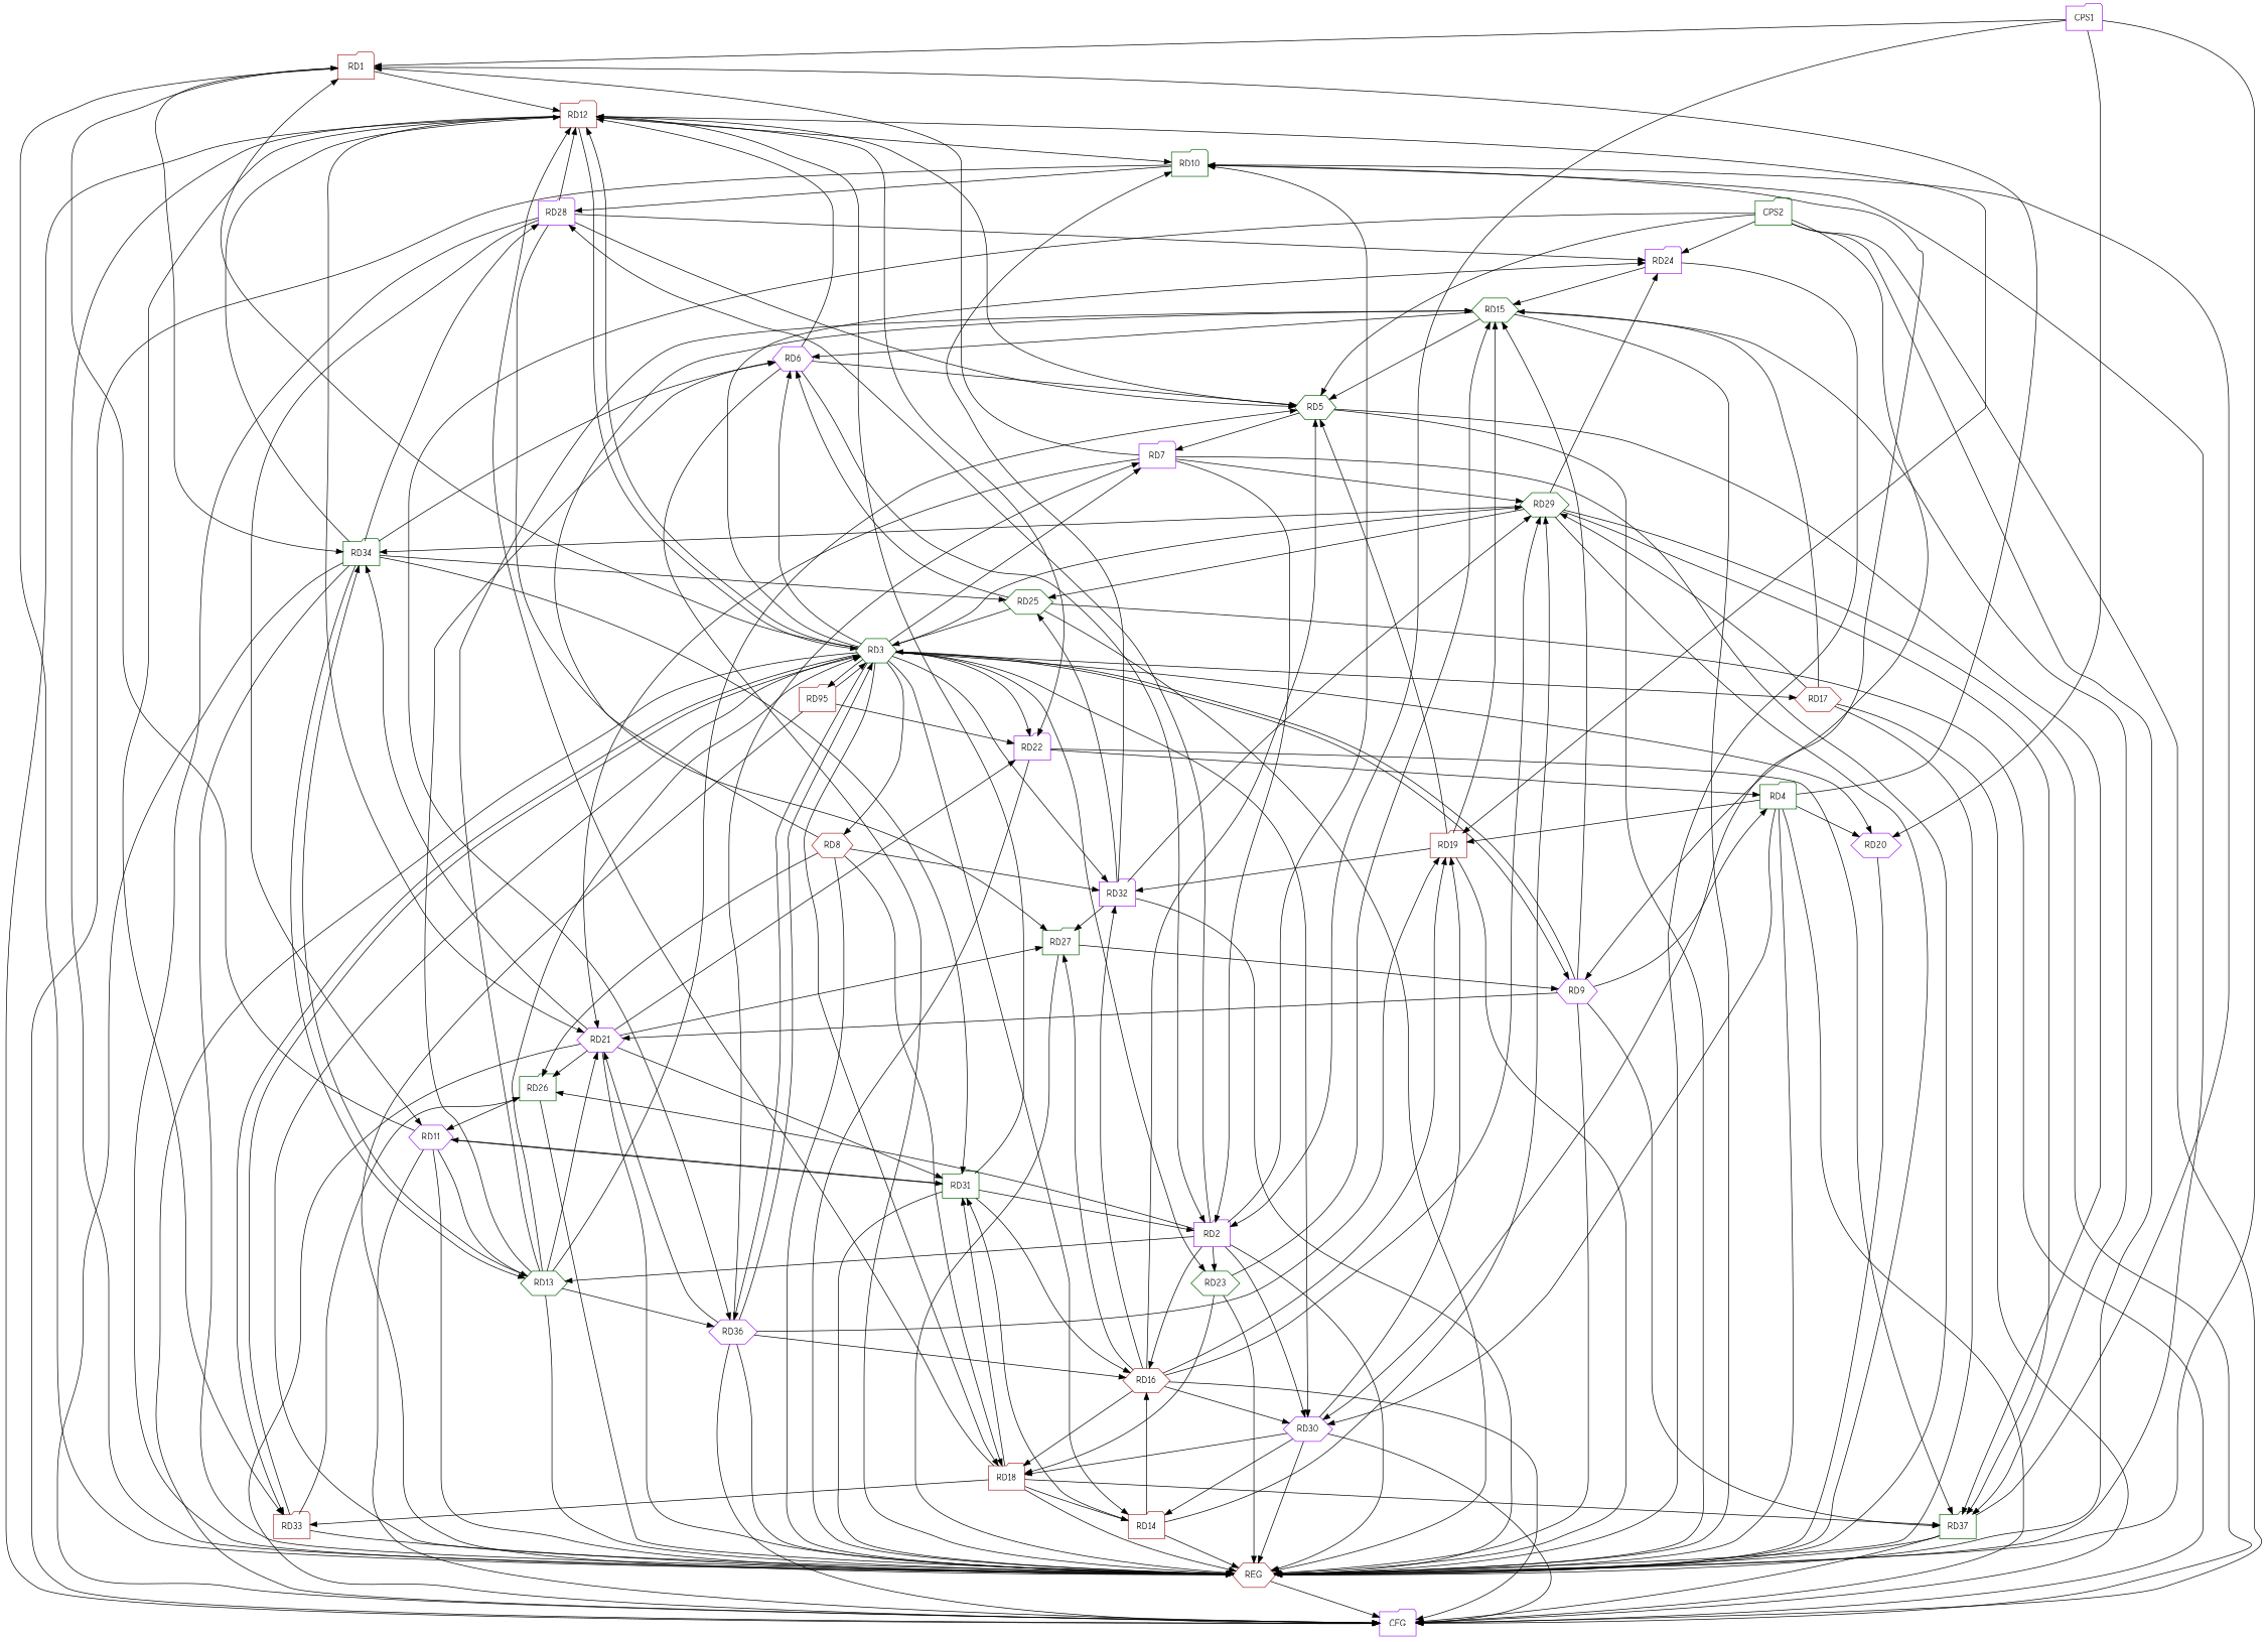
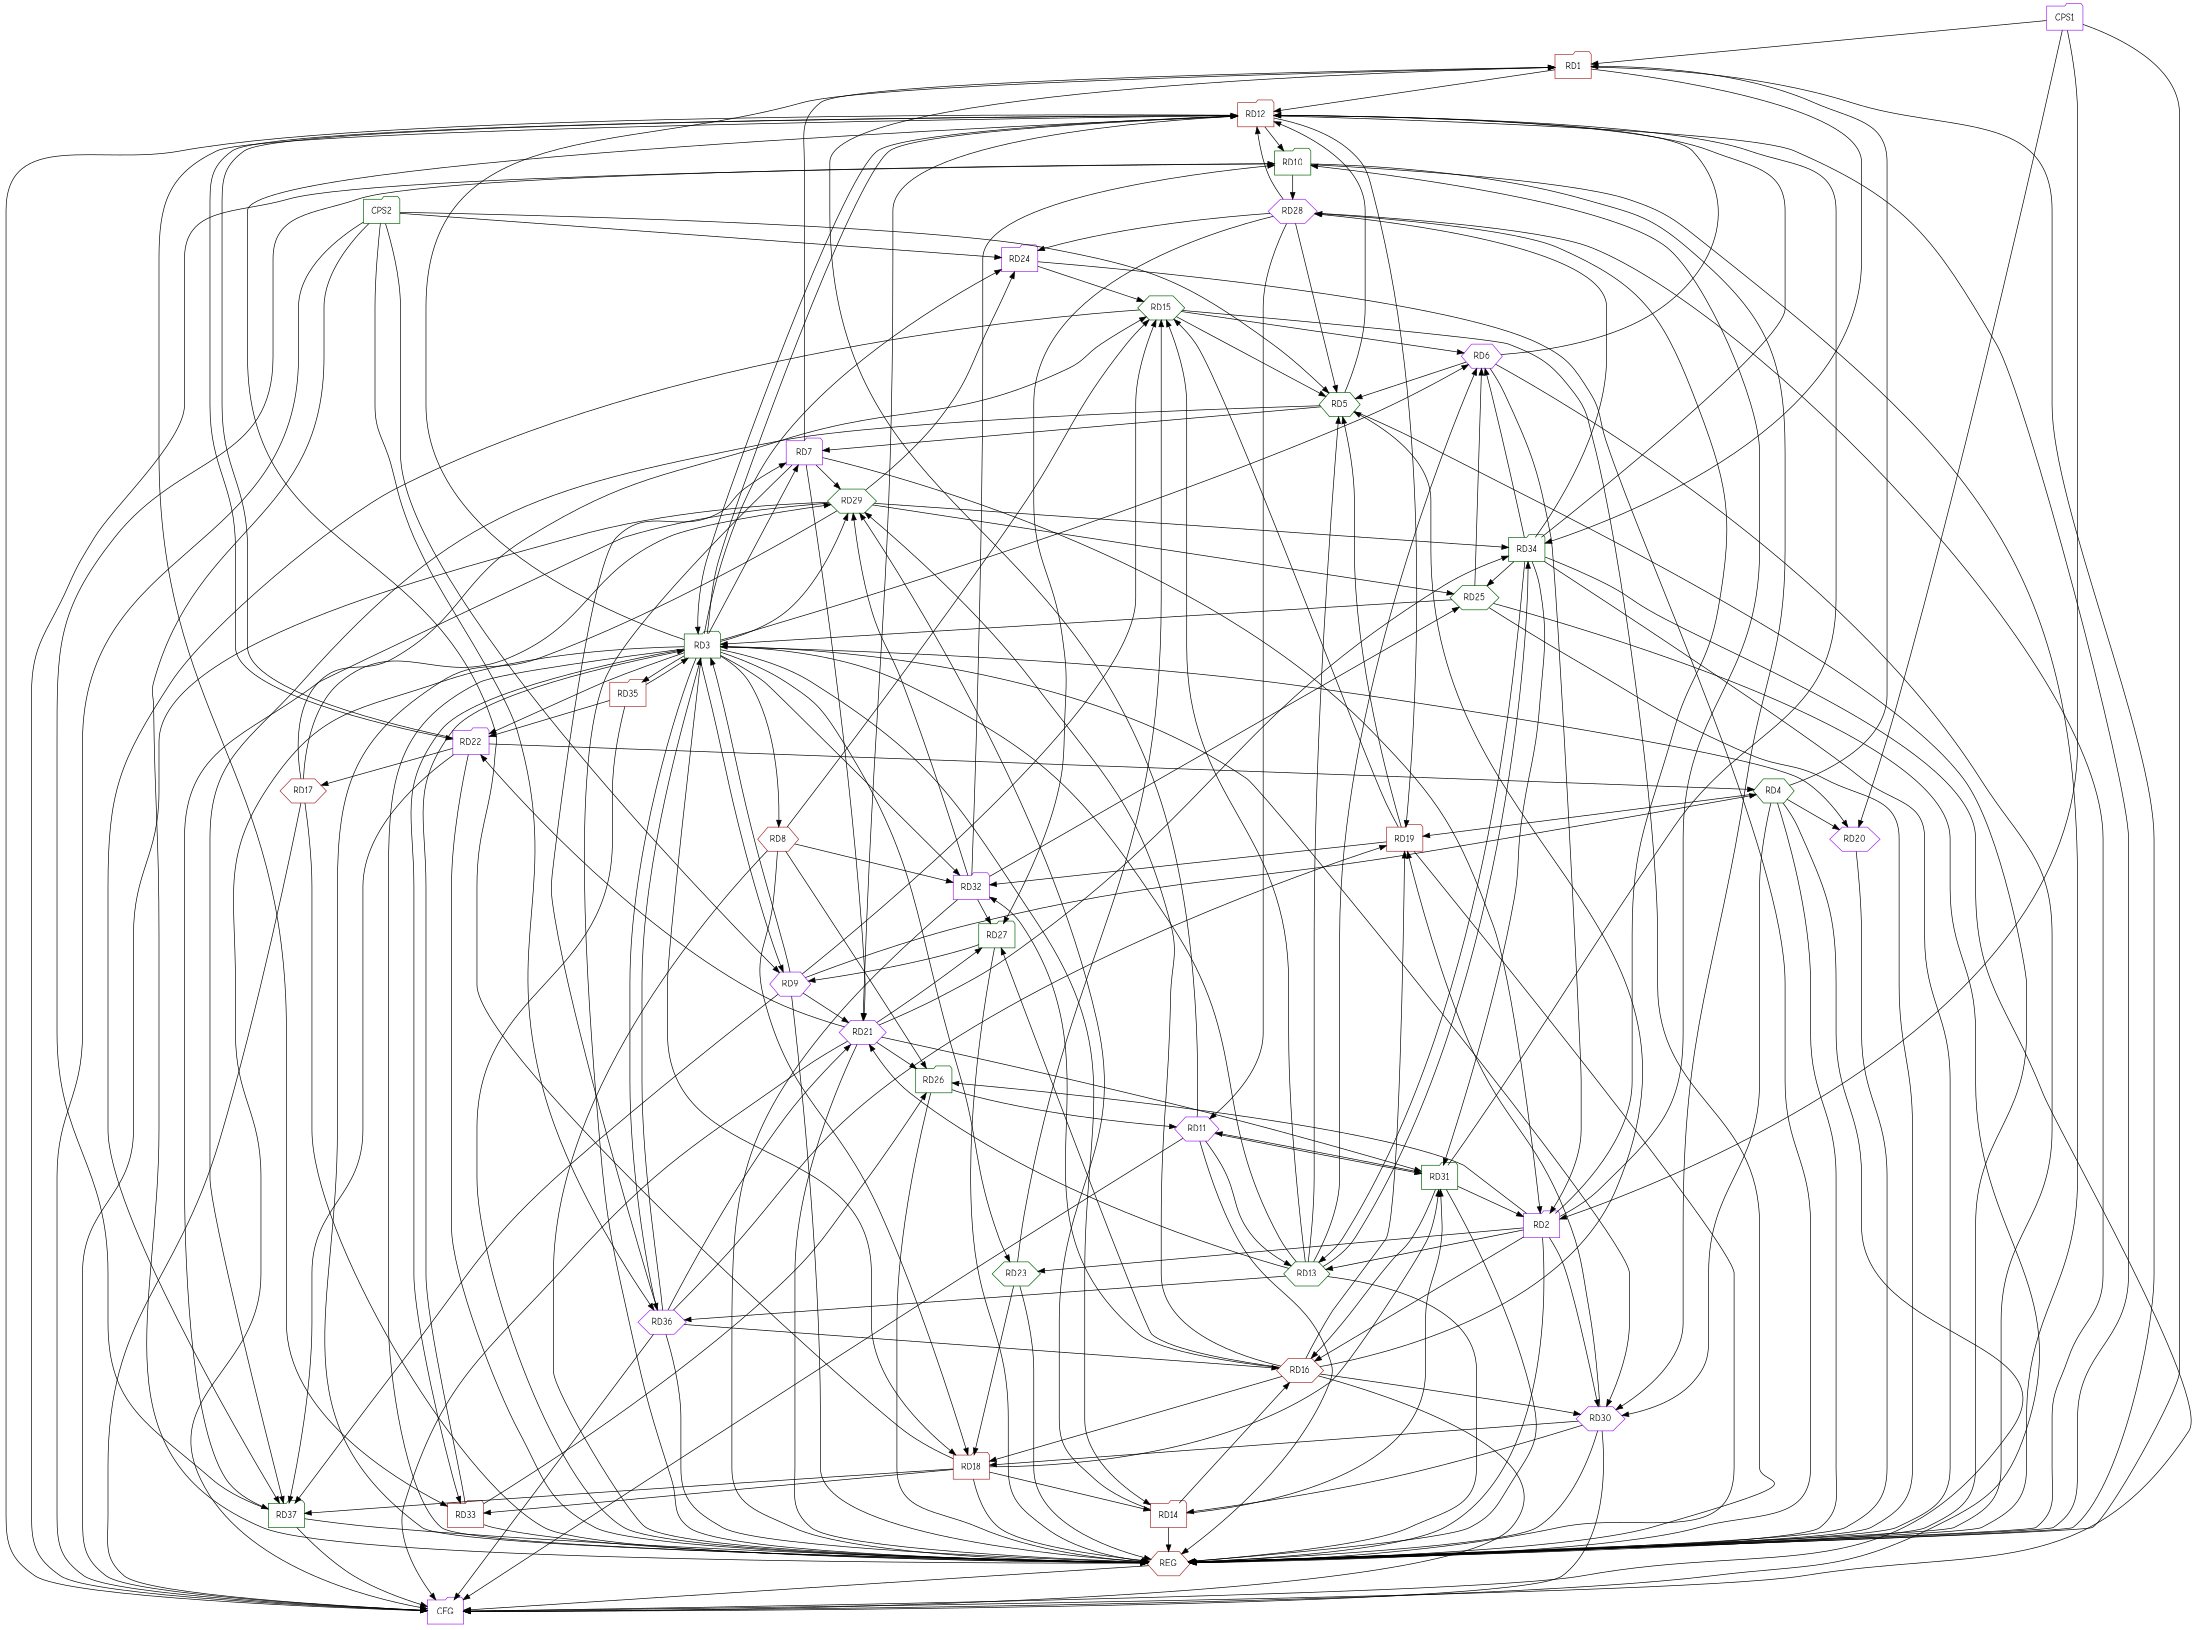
  strict digraph {
    fontname="Comic Neue"
    node [color=darkgreen fontname="Comic Neue" shape=folder]
    edge [fontname="Comic Neue"]
    n1 [color=brown label=RD1]
    n2 [color=brown label=RD12]
    n3 [label=RD34]
    n4 [color=brown label=REG shape=hexagon]
    n5 [label=RD10]
-   n6 [label=RD3 shape=hexagon]
+   n6 [label=RD3]
    n7 [color=purple label=RD22]
    n8 [color=brown label=RD33]
    n9 [color=purple label=CFG]
    n10 [color=brown label=RD19]
    n11 [color=purple label=RD21 shape=hexagon]
    n12 [label=RD13 shape=hexagon]
-   n13 [color=purple label=RD28]
+   n13 [color=purple label=RD28 shape=hexagon]
    n14 [color=purple label=RD6 shape=hexagon]
    n15 [label=RD31]
    n16 [label=RD25 shape=hexagon]
    n17 [color=purple label=RD2]
    n18 [color=brown label=RD16 shape=hexagon]
    n19 [label=RD23 shape=hexagon]
    n20 [label=RD26]
    n21 [color=purple label=RD30 shape=hexagon]
    n22 [color=purple label=RD36 shape=hexagon]
    n23 [label=RD5 shape=hexagon]
    n24 [label=RD15 shape=hexagon]
    n25 [color=brown label=RD18]
    n26 [label=RD29 shape=hexagon]
    n27 [color=purple label=RD32]
    n28 [label=RD27]
    n29 [color=purple label=RD11 shape=hexagon]
    n30 [color=purple label=RD24]
    n31 [color=brown label=RD14]
    n32 [color=purple label=RD7]
    n33 [color=brown label=RD8 shape=hexagon]
    n34 [color=purple label=RD9 shape=hexagon]
    n35 [color=brown label=RD17 shape=hexagon]
    n36 [color=purple label=RD20 shape=hexagon]
-   n37 [color=brown label=RD95]
-   n38 [label=RD4]
+   n37 [color=brown label=RD35]
+   n38 [label=RD4 shape=hexagon]
    n39 [label=RD37]
    n40 [color=purple label=CPS1]
    n41 [label=CPS2]
    n1 -> n2
    n1 -> n3
    n1 -> n4
    n2 -> n4
    n2 -> n5
    n2 -> n6
    n2 -> n7
    n2 -> n8
    n2 -> n9
    n2 -> n10
    n2 -> n11
    n3 -> n2
    n3 -> n4
    n3 -> n9
    n3 -> n12
    n3 -> n13
    n3 -> n14
    n3 -> n15
    n3 -> n16
    n4 -> n9
    n5 -> n4
    n5 -> n9
    n5 -> n13
    n5 -> n21
    n6 -> n1
    n6 -> n2
    n6 -> n4
    n6 -> n7
    n6 -> n8
    n6 -> n9
    n6 -> n14
    n6 -> n19
    n6 -> n21
    n6 -> n22
    n6 -> n25
    n6 -> n26
    n6 -> n27
    n6 -> n30
    n6 -> n31
    n6 -> n32
    n6 -> n33
    n6 -> n34
-   n6 -> n35
+   n7 -> n35
    n6 -> n36
    n6 -> n37
+   n7 -> n2
    n7 -> n4
    n7 -> n38
    n7 -> n39
    n8 -> n4
    n8 -> n6
    n8 -> n20
    n10 -> n4
    n10 -> n23
    n10 -> n24
    n10 -> n27
    n11 -> n3
    n11 -> n4
    n11 -> n7
    n11 -> n9
    n11 -> n15
    n11 -> n20
    n11 -> n28
    n12 -> n3
    n12 -> n4
    n12 -> n6
    n12 -> n11
    n12 -> n14
    n12 -> n22
    n12 -> n23
    n12 -> n24
    n13 -> n2
    n13 -> n4
    n13 -> n23
    n13 -> n28
    n13 -> n29
    n13 -> n30
    n14 -> n2
    n14 -> n4
    n14 -> n17
    n14 -> n23
    n15 -> n2
    n15 -> n4
    n15 -> n17
    n15 -> n18
    n15 -> n29
    n16 -> n4
    n16 -> n6
    n16 -> n9
    n16 -> n14
    n17 -> n4
    n17 -> n5
    n17 -> n12
    n17 -> n13
    n17 -> n18
    n17 -> n19
    n17 -> n20
    n17 -> n21
    n18 -> n9
    n18 -> n10
    n18 -> n21
    n18 -> n23
    n18 -> n25
    n18 -> n26
    n18 -> n27
    n18 -> n28
    n19 -> n4
    n19 -> n24
    n19 -> n25
    n20 -> n4
    n20 -> n29
    n21 -> n4
    n21 -> n9
    n21 -> n10
    n21 -> n25
    n21 -> n31
    n22 -> n4
    n22 -> n6
    n22 -> n9
    n22 -> n10
    n22 -> n11
    n22 -> n18
    n22 -> n32
    n23 -> n2
    n23 -> n4
    n23 -> n32
    n23 -> n39
    n24 -> n4
    n24 -> n14
    n24 -> n23
    n24 -> n39
    n25 -> n2
    n25 -> n4
    n25 -> n8
    n25 -> n15
    n25 -> n31
    n25 -> n39
    n26 -> n3
    n26 -> n4
    n26 -> n9
    n26 -> n16
    n26 -> n30
    n26 -> n39
    n27 -> n4
    n27 -> n5
    n27 -> n16
    n27 -> n26
    n27 -> n28
    n28 -> n4
    n28 -> n34
    n29 -> n1
    n29 -> n4
    n29 -> n9
    n29 -> n12
    n29 -> n15
    n30 -> n4
    n30 -> n24
    n31 -> n4
    n31 -> n15
    n31 -> n18
    n31 -> n26
    n32 -> n1
    n32 -> n4
    n32 -> n11
    n32 -> n17
    n32 -> n26
    n33 -> n4
    n33 -> n20
    n33 -> n24
    n33 -> n25
    n33 -> n27
    n34 -> n4
    n34 -> n6
    n34 -> n11
    n34 -> n24
    n34 -> n38
    n34 -> n39
    n35 -> n4
    n35 -> n9
    n35 -> n24
    n35 -> n26
    n36 -> n4
    n37 -> n4
    n37 -> n6
    n37 -> n7
    n38 -> n1
    n38 -> n4
    n38 -> n9
    n38 -> n10
    n38 -> n21
    n38 -> n36
    n39 -> n4
    n39 -> n5
    n39 -> n9
    n40 -> n1
    n40 -> n4
    n40 -> n17
    n40 -> n36
    n41 -> n4
    n41 -> n9
    n41 -> n22
    n41 -> n23
    n41 -> n30
    n41 -> n34
  }
